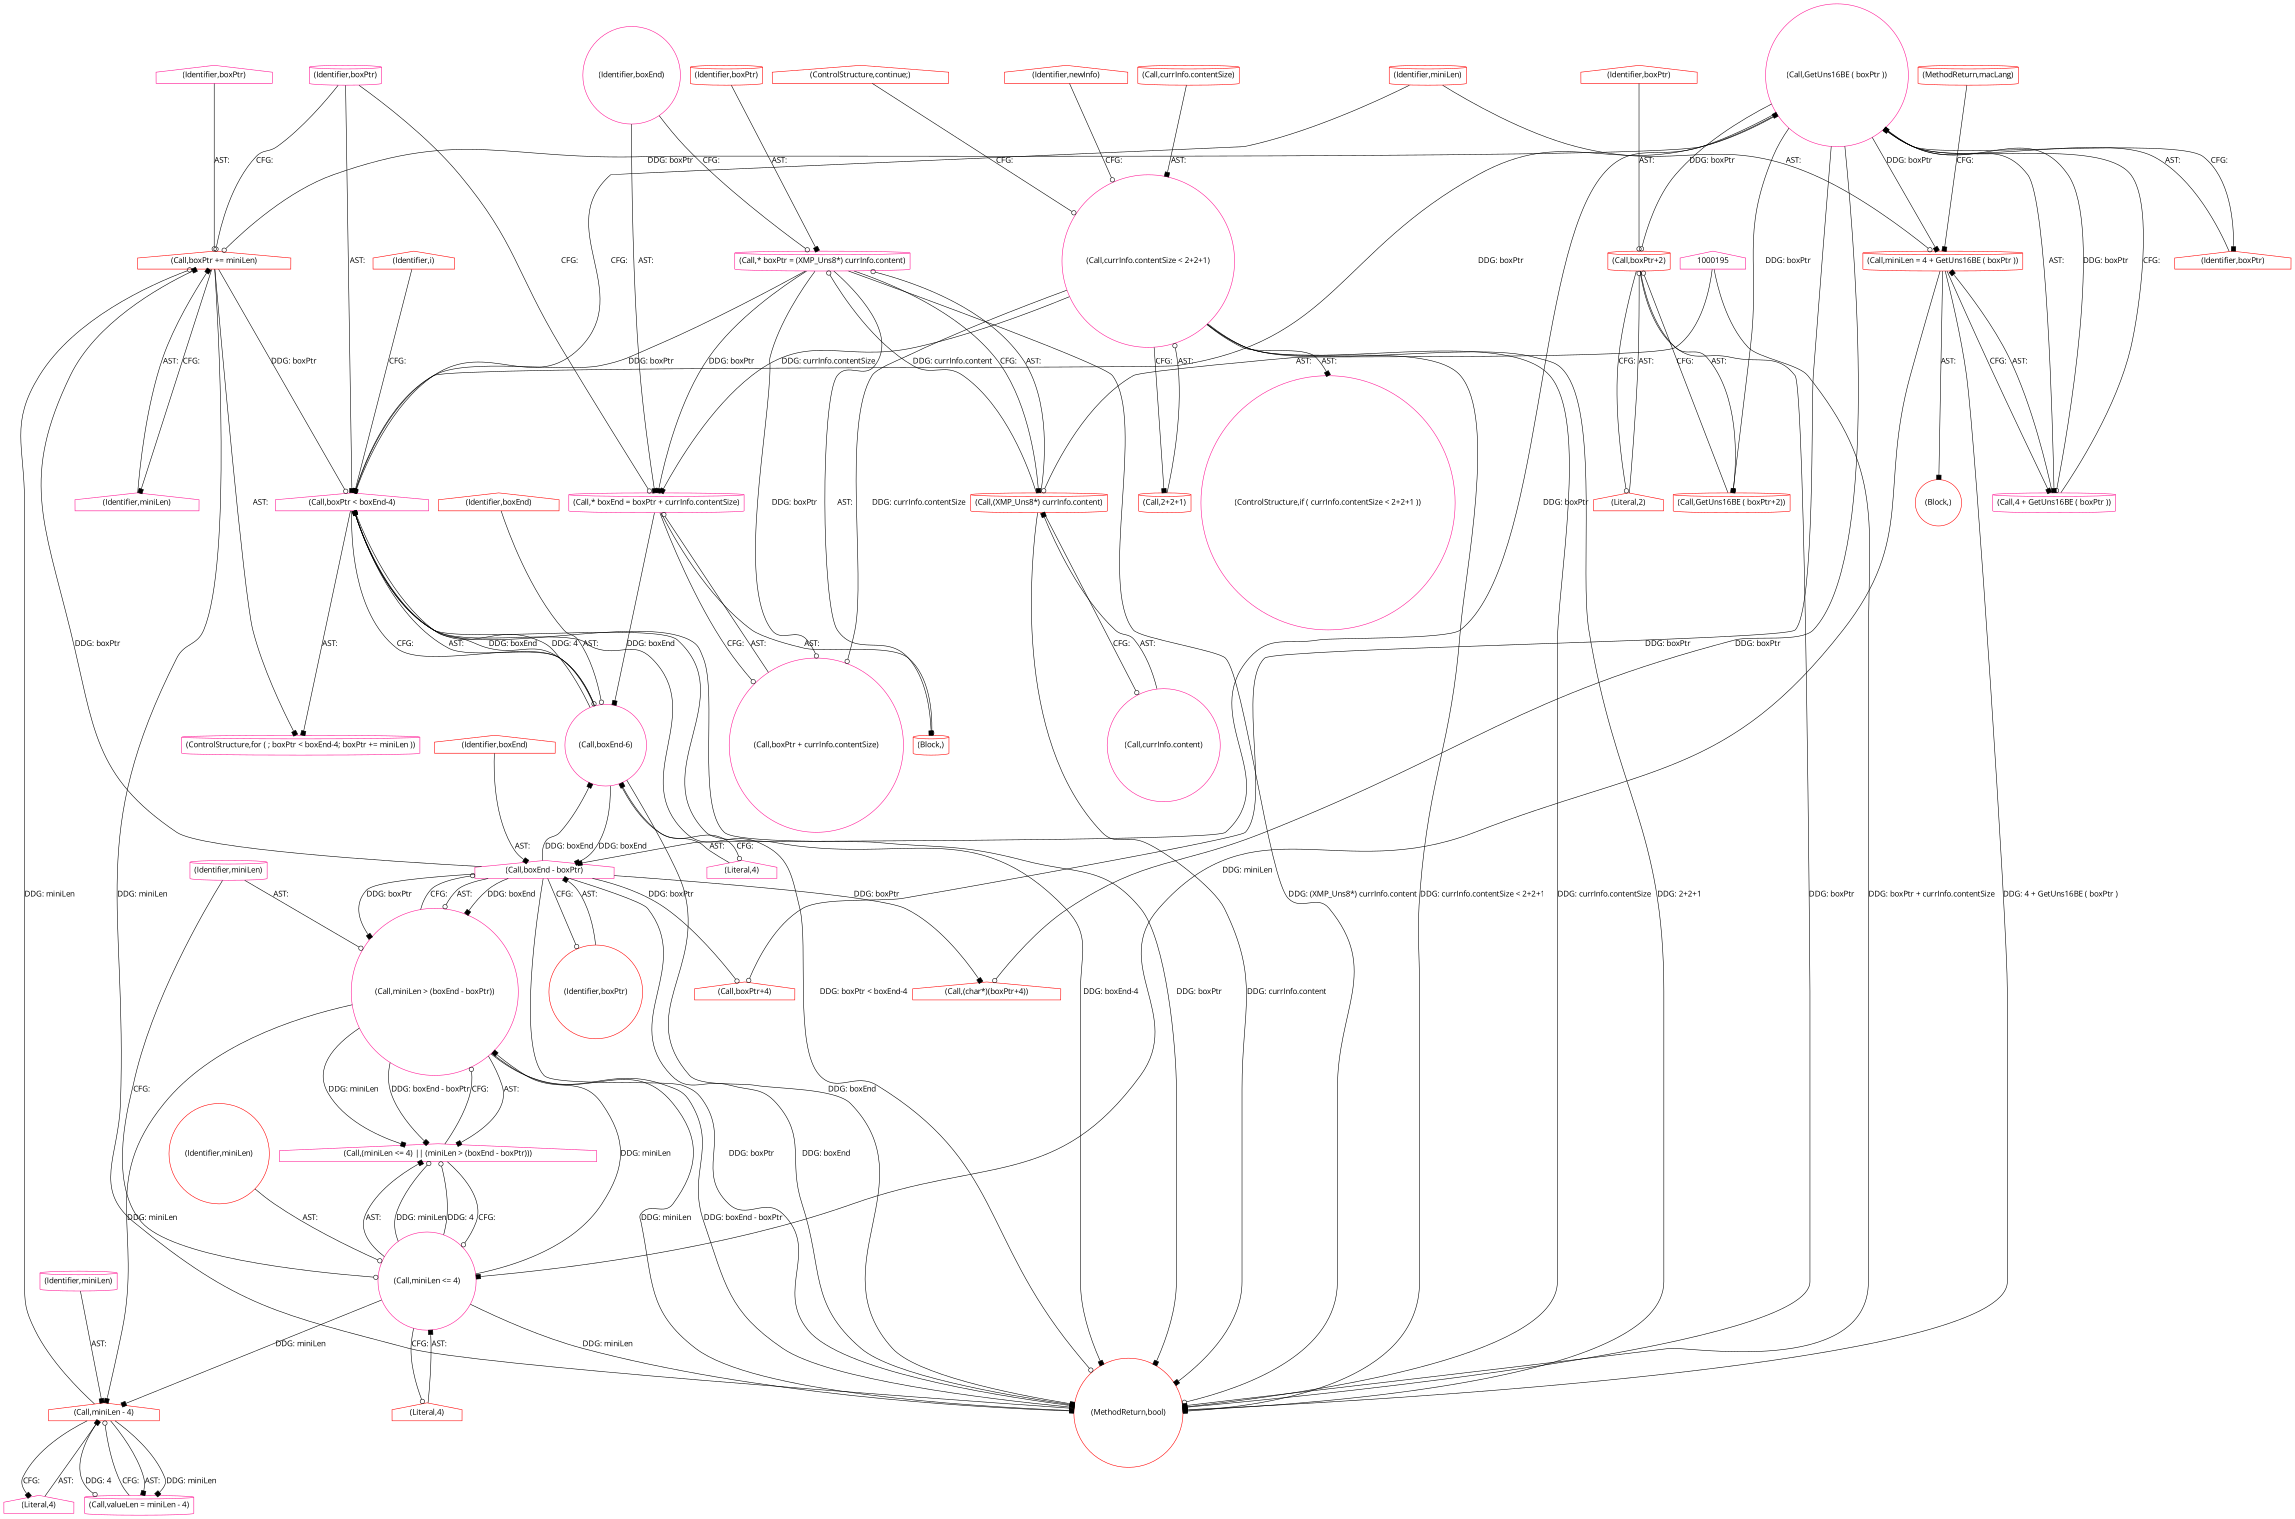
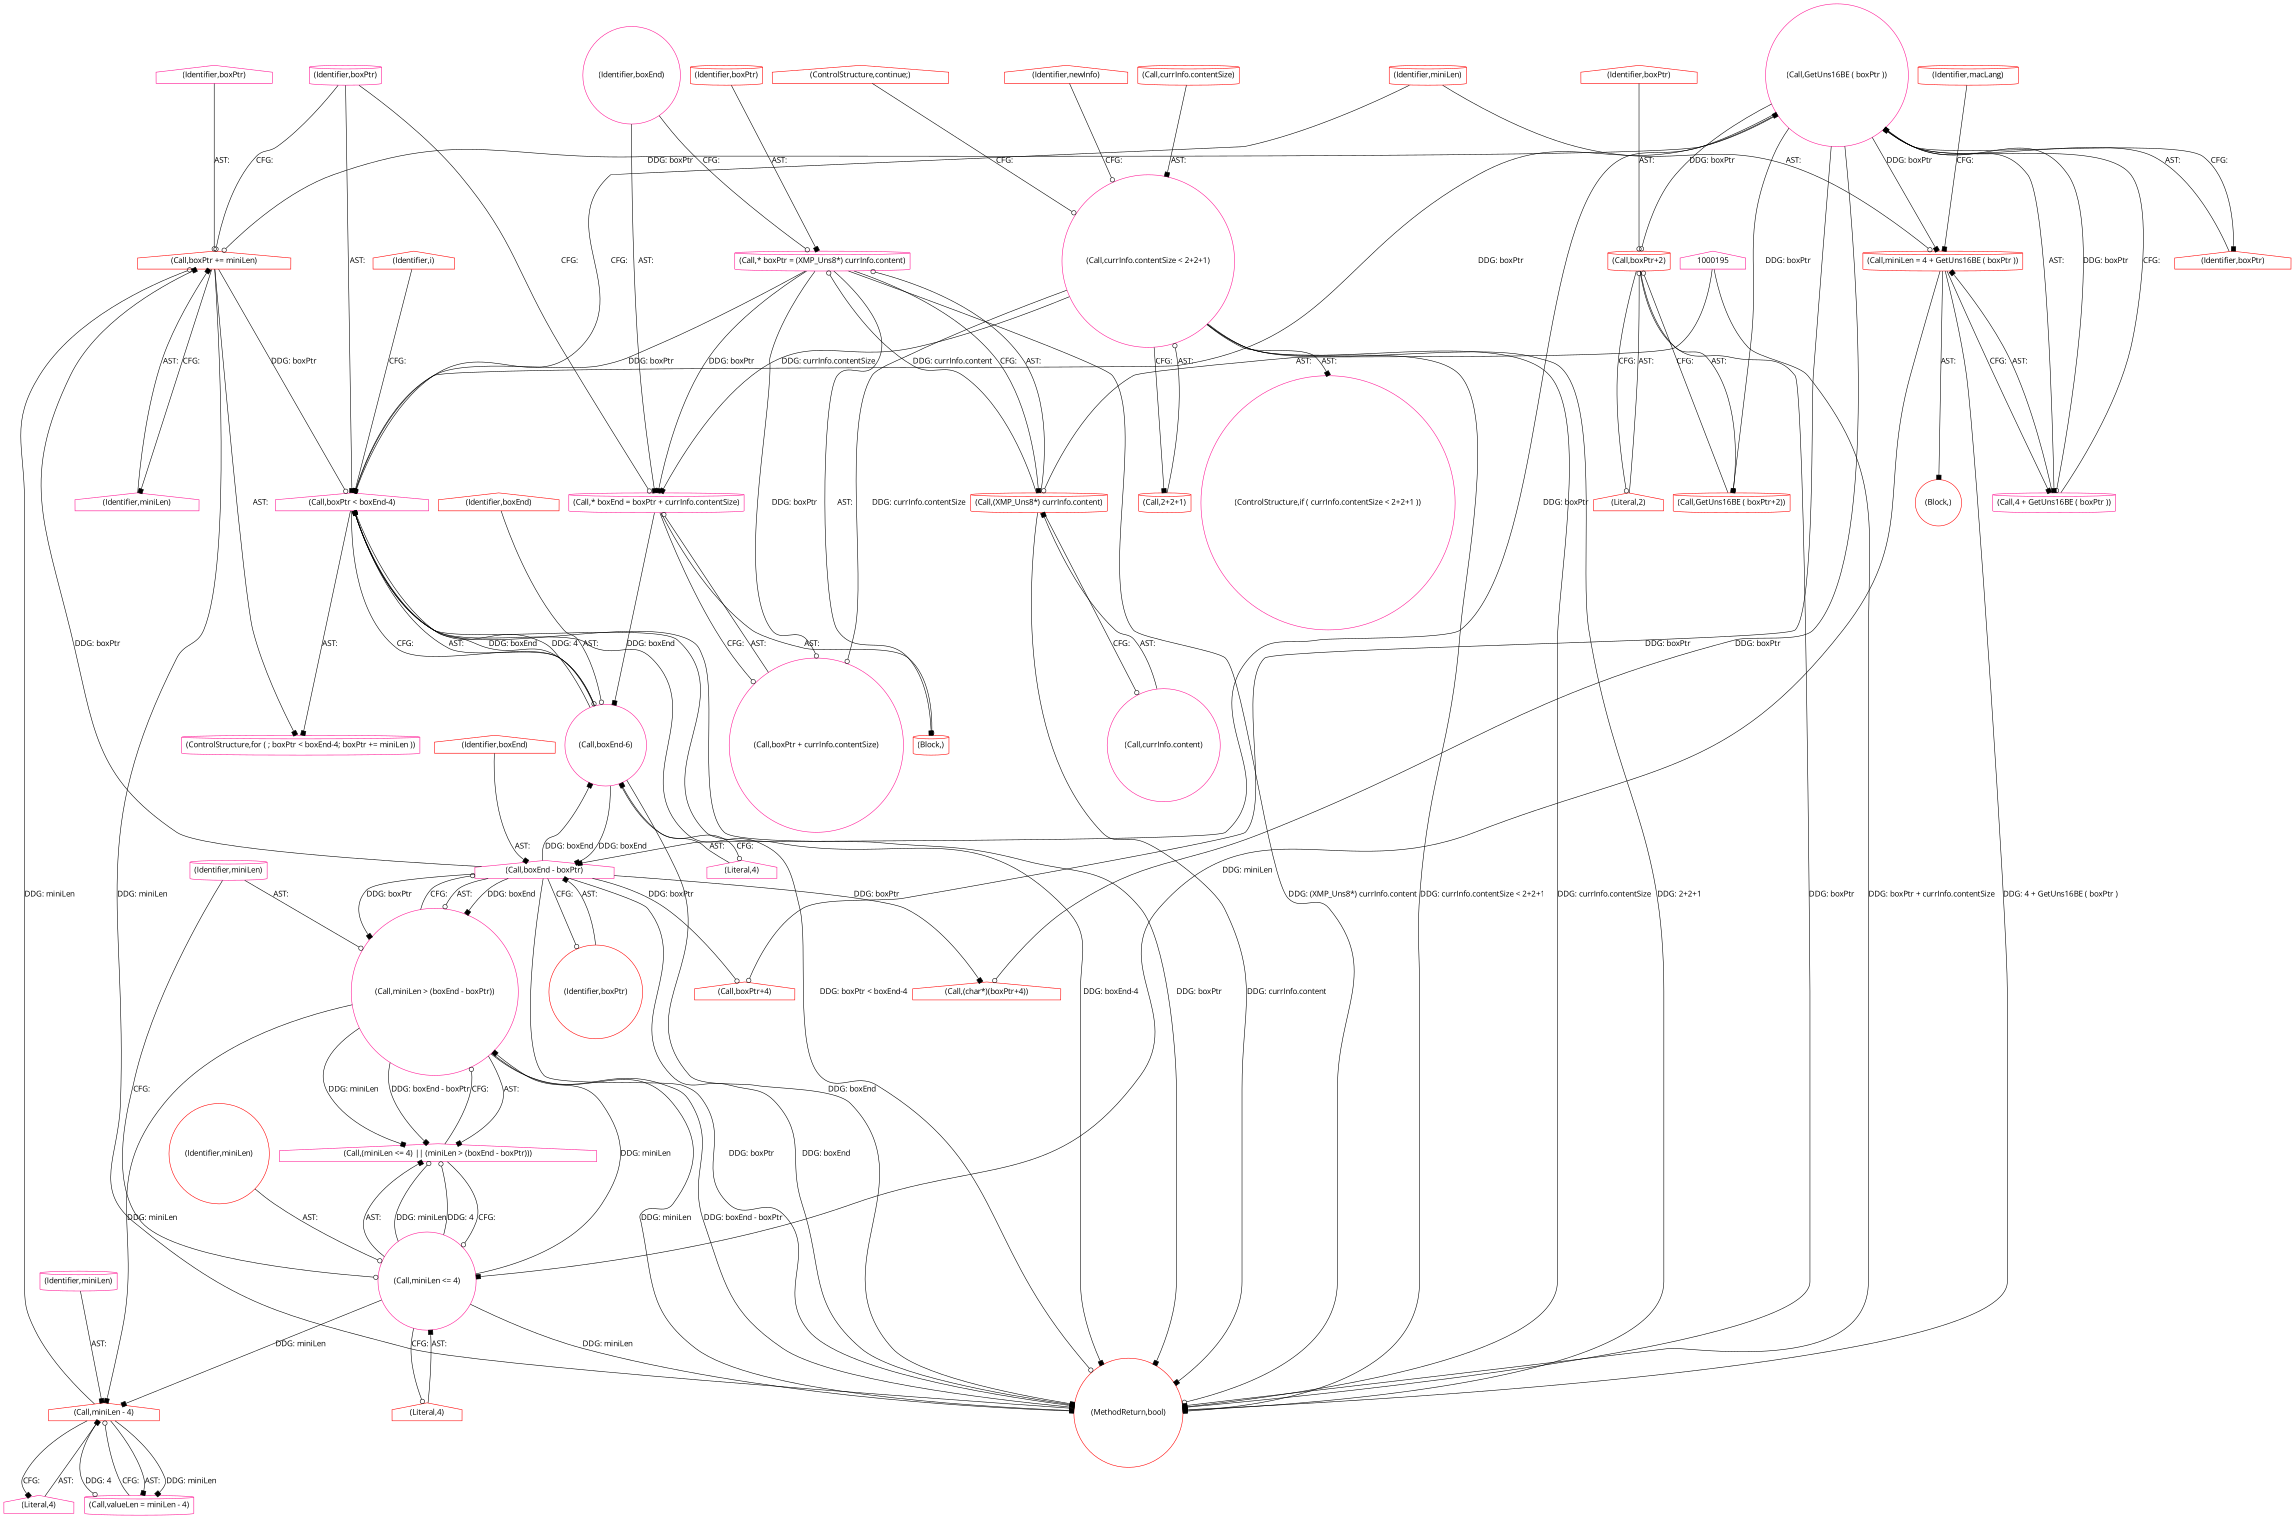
  digraph {
    fontname="Open Sans"
    node [color=red fontname="Open Sans" shape=house]
    edge [arrowhead=box fontname="Open Sans"]
    n1 [label="(Call,boxPtr+2)" shape=cylinder]
    n2 [label="(Call,GetUns16BE ( boxPtr+2))" shape=cylinder]
    n3 [label="(Literal,2)"]
    n4 [label="(MethodReturn,bool)" shape=circle]
    n5 [color=deeppink label="(Call,GetUns16BE ( boxPtr ))" shape=circle]
    n6 [label="(Call,boxPtr += miniLen)"]
    n7 [label="(Call,miniLen = 4 + GetUns16BE ( boxPtr ))" shape=cylinder]
    n8 [color=deeppink label="(Call,boxEnd - boxPtr)"]
    n9 [label="(Call,(char*)(boxPtr+4))"]
    n10 [label="(Identifier,boxPtr)"]
    n11 [color=deeppink label="(Call,4 + GetUns16BE ( boxPtr ))" shape=cylinder]
    n12 [label="(Call,boxPtr+4)"]
    n13 [color=deeppink label="(Call,boxPtr < boxEnd-4)"]
    n14 [color=deeppink label="(ControlStructure,for ( ; boxPtr < boxEnd-4; boxPtr += miniLen ))" shape=cylinder]
    n15 [color=deeppink label="(Identifier,miniLen)"]
    n16 [color=deeppink label="(Call,miniLen <= 4)" shape=circle]
    n17 [label="(Block,)" shape=circle]
    n18 [color=deeppink label="(Call,boxEnd-6)" shape=circle]
    n19 [color=deeppink label="(Call,miniLen > (boxEnd - boxPtr))" shape=circle]
    n20 [label="(Identifier,boxPtr)" shape=circle]
    n21 [color=deeppink label="(Literal,4)"]
    n22 [label="(Call,miniLen - 4)"]
    n23 [color=deeppink label="(Literal,4)"]
    n24 [color=deeppink label="(Call,valueLen = miniLen - 4)" shape=cylinder]
    n25 [color=deeppink label="(Call,(miniLen <= 4) || (miniLen > (boxEnd - boxPtr)))"]
    n26 [label="(Literal,4)"]
    n27 [color=deeppink label="(Call,* boxEnd = boxPtr + currInfo.contentSize)" shape=cylinder]
    n28 [color=deeppink label="(Call,boxPtr + currInfo.contentSize)" shape=circle]
    n29 [label="(Block,)" shape=cylinder]
    n30 [color=deeppink label="(Call,* boxPtr = (XMP_Uns8*) currInfo.content)" shape=cylinder]
    n31 [label="(Call,(XMP_Uns8*) currInfo.content)" shape=cylinder]
    n32 [color=deeppink label="(Call,currInfo.content)" shape=circle]
    n33 [color=deeppink label="(Call,currInfo.contentSize < 2+2+1)" shape=circle]
    n34 [label="(Call,2+2+1)" shape=cylinder]
    n35 [color=deeppink label="(ControlStructure,if ( currInfo.contentSize < 2+2+1 ))" shape=circle]
    n36 [label="(ControlStructure,continue;)"]
    n37 [label="(Identifier,miniLen)" shape=cylinder]
    n38 [color=deeppink label="(Identifier,boxEnd)" shape=circle]
    n39 [color=deeppink label="(Identifier,miniLen)" shape=cylinder]
    n40 [label="(Identifier,miniLen)" shape=circle]
    n41 [label="(Identifier,boxPtr)" shape=cylinder]
    n42 [label="(Identifier,boxPtr)"]
    n43 [color=deeppink label="(Identifier,boxPtr)"]
    n44 [color=deeppink label="(Identifier,boxPtr)" shape=cylinder]
-   n45 [label="(MethodReturn,macLang)" shape=cylinder]
+   n45 [label="(Identifier,macLang)" shape=cylinder]
    n46 [label="(Identifier,newInfo)"]
    n47 [color=deeppink label="(Identifier,miniLen)" shape=cylinder]
    n48 [label="(Identifier,boxEnd)"]
    n49 [label="(Identifier,boxEnd)"]
    n50 [label="(Call,currInfo.contentSize)" shape=cylinder]
    n51 [label="(Identifier,i)"]
    1000195 [color=deeppink]
    n1 -> n2 [arrowhead=odot label="AST: "]
    n1 -> n3 [arrowhead=odot label="CFG: "]
    n1 -> n4 [arrowhead=odot label="DDG: boxPtr"]
    n2 -> n1 [arrowhead=odot label="CFG: "]
    n3 -> n1 [arrowhead=odot label="AST: "]
    n5 -> n1 [arrowhead=odot label="DDG: boxPtr"]
    n5 -> n2 [label="DDG: boxPtr"]
    n5 -> n6 [arrowhead=odot label="DDG: boxPtr"]
    n5 -> n7 [label="DDG: boxPtr"]
    n5 -> n8 [label="DDG: boxPtr"]
    n5 -> n9 [arrowhead=odot label="DDG: boxPtr"]
    n5 -> n10 [label="CFG: "]
    n5 -> n11 [label="AST: "]
    n5 -> n11 [arrowhead=odot label="DDG: boxPtr"]
    n5 -> n12 [arrowhead=odot label="DDG: boxPtr"]
    n6 -> n4 [arrowhead=odot label="DDG: miniLen"]
    n6 -> n13 [arrowhead=odot label="DDG: boxPtr"]
    n6 -> n14 [label="AST: "]
    n6 -> n15 [label="CFG: "]
    n7 -> n4 [label="DDG: 4 + GetUns16BE ( boxPtr )"]
    n7 -> n11 [label="CFG: "]
    n7 -> n16 [label="DDG: miniLen"]
    n7 -> n17 [label="AST: "]
    n8 -> n4 [label="DDG: boxEnd"]
    n8 -> n4 [label="DDG: boxPtr"]
    n8 -> n6 [label="DDG: boxPtr"]
    n8 -> n9 [label="DDG: boxPtr"]
    n8 -> n12 [arrowhead=odot label="DDG: boxPtr"]
    n8 -> n18 [label="DDG: boxEnd"]
    n8 -> n19 [arrowhead=odot label="AST: "]
    n8 -> n19 [label="DDG: boxEnd"]
    n8 -> n19 [label="DDG: boxPtr"]
    n8 -> n20 [arrowhead=odot label="CFG: "]
    n10 -> n5 [label="AST: "]
    n11 -> n5 [label="CFG: "]
    n11 -> n7 [label="AST: "]
    n13 -> n4 [arrowhead=odot label="DDG: boxPtr < boxEnd-4"]
    n13 -> n4 [label="DDG: boxEnd-4"]
    n13 -> n4 [label="DDG: boxPtr"]
    n13 -> n5 [label="DDG: boxPtr"]
    n13 -> n14 [label="AST: "]
    n13 -> n18 [arrowhead=odot label="CFG: "]
    n15 -> n6 [label="AST: "]
    n16 -> n4 [label="DDG: miniLen"]
    n16 -> n19 [label="DDG: miniLen"]
    n16 -> n22 [label="DDG: miniLen"]
    n16 -> n25 [label="AST: "]
    n16 -> n25 [arrowhead=odot label="DDG: miniLen"]
    n16 -> n25 [arrowhead=odot label="DDG: 4"]
    n16 -> n26 [arrowhead=odot label="CFG: "]
    n18 -> n4 [label="DDG: boxEnd"]
    n18 -> n8 [label="DDG: boxEnd"]
    n18 -> n13 [label="AST: "]
    n18 -> n13 [arrowhead=odot label="DDG: boxEnd"]
    n18 -> n13 [label="DDG: 4"]
    n18 -> n21 [arrowhead=odot label="CFG: "]
    n19 -> n4 [label="DDG: miniLen"]
    n19 -> n4 [arrowhead=odot label="DDG: boxEnd - boxPtr"]
    n19 -> n8 [arrowhead=odot label="CFG: "]
    n19 -> n22 [label="DDG: miniLen"]
    n19 -> n25 [label="AST: "]
    n19 -> n25 [label="DDG: miniLen"]
    n19 -> n25 [label="DDG: boxEnd - boxPtr"]
    n20 -> n8 [label="AST: "]
    n21 -> n18 [label="AST: "]
    n22 -> n6 [arrowhead=odot label="DDG: miniLen"]
    n22 -> n23 [label="CFG: "]
    n22 -> n24 [label="AST: "]
    n22 -> n24 [label="DDG: miniLen"]
    n22 -> n24 [arrowhead=odot label="DDG: 4"]
    n23 -> n22 [label="AST: "]
    n24 -> n22 [arrowhead=odot label="CFG: "]
    n25 -> n16 [arrowhead=odot label="CFG: "]
    n25 -> n19 [arrowhead=odot label="CFG: "]
    n26 -> n16 [label="AST: "]
    n27 -> n18 [label="DDG: boxEnd"]
    n27 -> n28 [arrowhead=odot label="CFG: "]
    n27 -> n29 [arrowhead=odot label="AST: "]
    n28 -> n27 [arrowhead=odot label="AST: "]
    n30 -> n4 [arrowhead=odot label="DDG: (XMP_Uns8*) currInfo.content"]
    n30 -> n13 [label="DDG: boxPtr"]
    n30 -> n27 [label="DDG: boxPtr"]
    n30 -> n28 [arrowhead=odot label="DDG: boxPtr"]
    n30 -> n29 [label="AST: "]
    n30 -> n31 [label="CFG: "]
    n31 -> n4 [label="DDG: currInfo.content"]
    n31 -> n30 [arrowhead=odot label="AST: "]
    n31 -> n30 [arrowhead=odot label="DDG: currInfo.content"]
    n31 -> n32 [arrowhead=odot label="CFG: "]
    n32 -> n31 [label="AST: "]
    n33 -> n4 [label="DDG: currInfo.contentSize < 2+2+1"]
    n33 -> n4 [label="DDG: currInfo.contentSize"]
    n33 -> n4 [label="DDG: 2+2+1"]
    n33 -> n27 [label="DDG: currInfo.contentSize"]
    n33 -> n28 [arrowhead=odot label="DDG: currInfo.contentSize"]
    n33 -> n34 [label="CFG: "]
    n33 -> n35 [label="AST: "]
    n34 -> n33 [arrowhead=odot label="AST: "]
    n36 -> n33 [arrowhead=odot label="CFG: "]
    n37 -> n7 [arrowhead=odot label="AST: "]
    n37 -> n13 [arrowhead=odot label="CFG: "]
    n38 -> n27 [label="AST: "]
    n38 -> n30 [arrowhead=odot label="CFG: "]
    n39 -> n22 [label="AST: "]
    n40 -> n16 [arrowhead=odot label="AST: "]
    n41 -> n30 [label="AST: "]
    n42 -> n1 [arrowhead=odot label="AST: "]
    n43 -> n6 [arrowhead=odot label="AST: "]
    n44 -> n6 [arrowhead=odot label="CFG: "]
    n44 -> n13 [label="AST: "]
    n44 -> n27 [arrowhead=odot label="CFG: "]
    n45 -> n7 [label="CFG: "]
    n46 -> n33 [arrowhead=odot label="CFG: "]
    n47 -> n16 [arrowhead=odot label="CFG: "]
    n47 -> n19 [arrowhead=odot label="AST: "]
    n48 -> n8 [label="AST: "]
    n49 -> n18 [arrowhead=odot label="AST: "]
    n50 -> n33 [label="AST: "]
    n51 -> n13 [label="CFG: "]
    1000195 -> n4 [label="DDG: boxPtr + currInfo.contentSize"]
    1000195 -> n31 [arrowhead=odot label="AST: "]
  }
